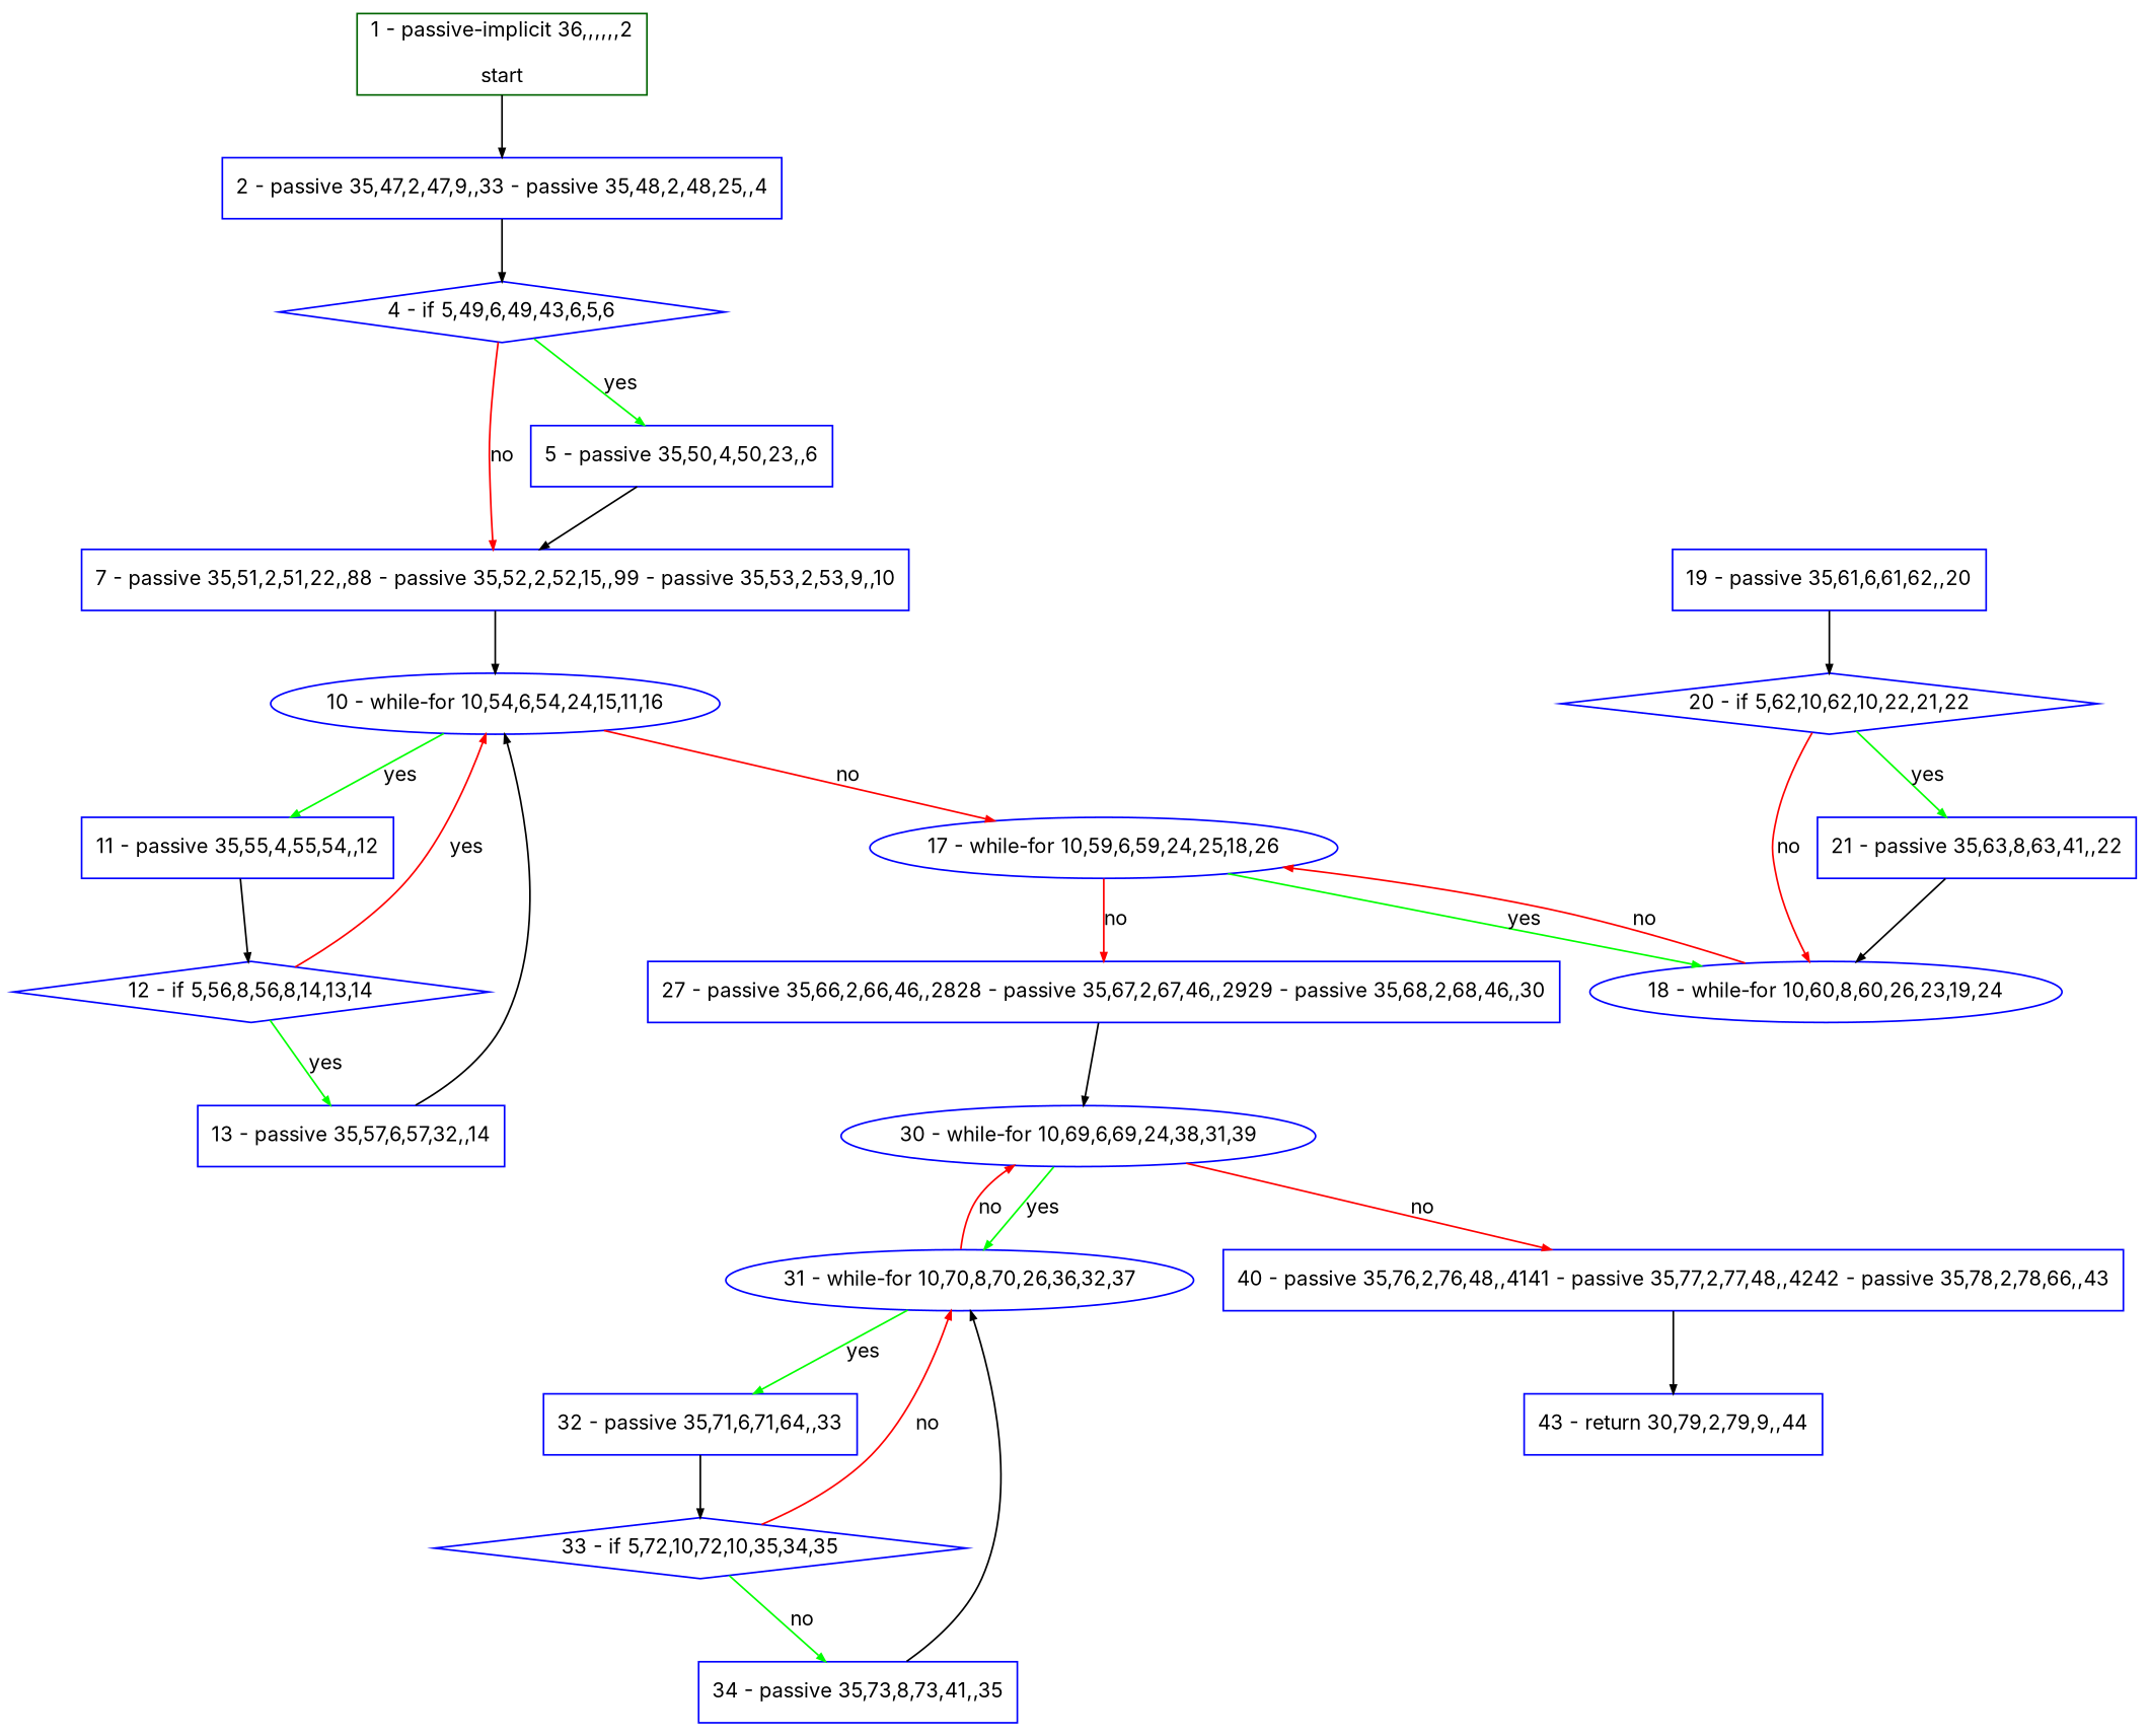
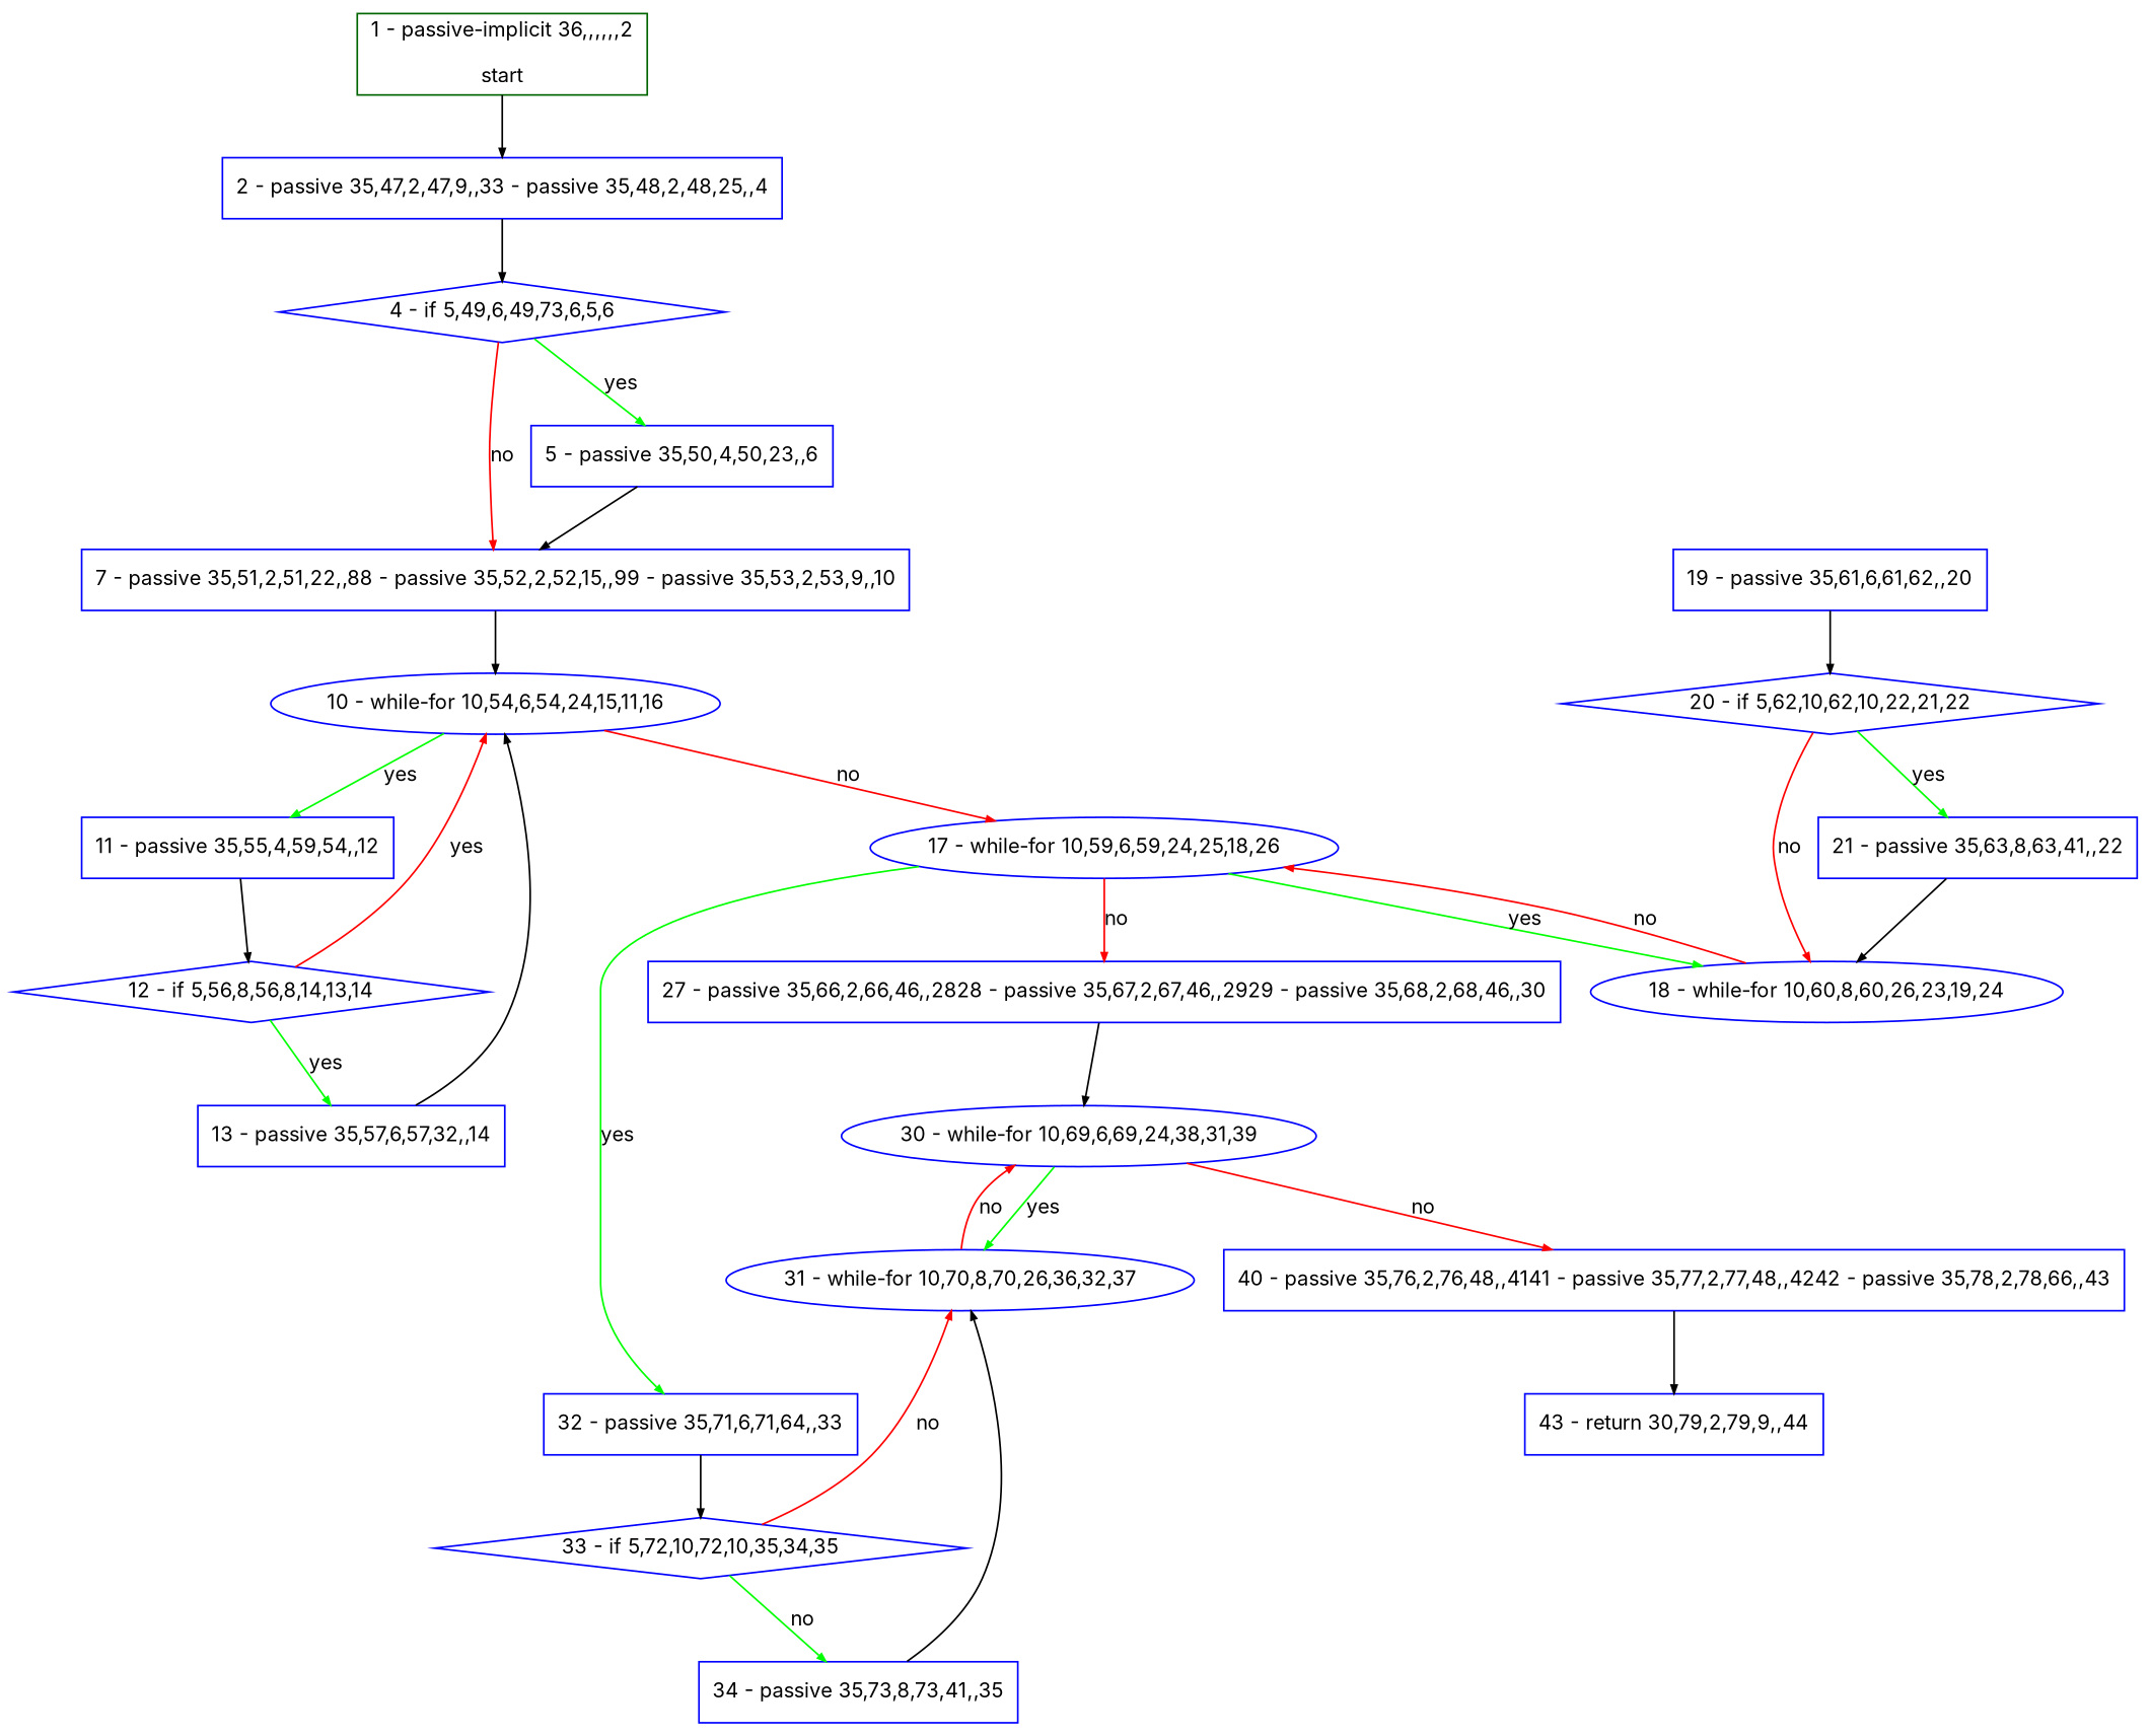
  digraph {
    bgcolor=white
    compound=true
    fillcolor="#FFFFCC"
    fontname=Inter
    fontsize=12
    pack=true
    packmode=clust
    style="rounded,filled"
    node [color="#0000ff" compound=true fillcolor="#ffffff" fixedsize=false fontname=Inter fontsize=12 node_initialized=no shape=box style=filled]
    edge [arrowhead=normal arrowsize=0.5 arrowtail=none color="#000000" compound=true dir=forward fontcolor=black fontname=Inter fontsize=12]
    n1 [label="2 - passive 35,47,2,47,9,,33 - passive 35,48,2,48,25,,4"]
-   n2 [label="4 - if 5,49,6,49,43,6,5,6" shape=diamond]
+   n2 [label="4 - if 5,49,6,49,73,6,5,6" shape=diamond]
    n3 [label="5 - passive 35,50,4,50,23,,6"]
    n4 [label="7 - passive 35,51,2,51,22,,88 - passive 35,52,2,52,15,,99 - passive 35,53,2,53,9,,10"]
    n5 [color="#006400" label="1 - passive-implicit 36,,,,,,2\n\nstart"]
    n6 [label="10 - while-for 10,54,6,54,24,15,11,16" shape=oval]
-   n7 [label="11 - passive 35,55,4,55,54,,12"]
+   n7 [label="11 - passive 35,55,4,59,54,,12"]
    n8 [label="17 - while-for 10,59,6,59,24,25,18,26" shape=oval]
    n9 [label="12 - if 5,56,8,56,8,14,13,14" shape=diamond]
    n10 [label="18 - while-for 10,60,8,60,26,23,19,24" shape=oval]
    n11 [label="27 - passive 35,66,2,66,46,,2828 - passive 35,67,2,67,46,,2929 - passive 35,68,2,68,46,,30"]
    n12 [label="13 - passive 35,57,6,57,32,,14"]
    n13 [label="30 - while-for 10,69,6,69,24,38,31,39" shape=oval]
    n14 [label="19 - passive 35,61,6,61,62,,20"]
    n15 [label="20 - if 5,62,10,62,10,22,21,22" shape=diamond]
    n16 [label="31 - while-for 10,70,8,70,26,36,32,37" shape=oval]
    n17 [label="40 - passive 35,76,2,76,48,,4141 - passive 35,77,2,77,48,,4242 - passive 35,78,2,78,66,,43"]
    n18 [label="21 - passive 35,63,8,63,41,,22"]
    n19 [label="32 - passive 35,71,6,71,64,,33"]
    n20 [label="43 - return 30,79,2,79,9,,44"]
    n21 [label="33 - if 5,72,10,72,10,35,34,35" shape=diamond]
    n22 [label="34 - passive 35,73,8,73,41,,35"]
    n1 -> n2
    n2 -> n3 [color="#00ff00" label=yes]
    n2 -> n4 [color="#ff0000" label=no]
    n3 -> n4
    n4 -> n6
    n5 -> n1
    n6 -> n7 [color="#00ff00" label=yes]
    n6 -> n8 [color="#ff0000" label=no]
    n7 -> n9
    n8 -> n10 [color="#00ff00" label=yes]
    n8 -> n11 [color="#ff0000" label=no]
    n9 -> n6 [color="#ff0000" label=yes]
    n9 -> n12 [color="#00ff00" label=yes]
    n10 -> n8 [color="#ff0000" label=no]
    n11 -> n13
    n12 -> n6
    n13 -> n16 [color="#00ff00" label=yes]
    n13 -> n17 [color="#ff0000" label=no]
    n14 -> n15
    n15 -> n10 [color="#ff0000" label=no]
    n15 -> n18 [color="#00ff00" label=yes]
    n16 -> n13 [color="#ff0000" label=no]
-   n16 -> n19 [color="#00ff00" label=yes]
+   n8 -> n19 [color="#00ff00" label=yes]
    n17 -> n20
    n18 -> n10
    n19 -> n21
    n21 -> n16 [color="#ff0000" label=no]
    n21 -> n22 [color="#00ff00" label=no]
    n22 -> n16
  }
